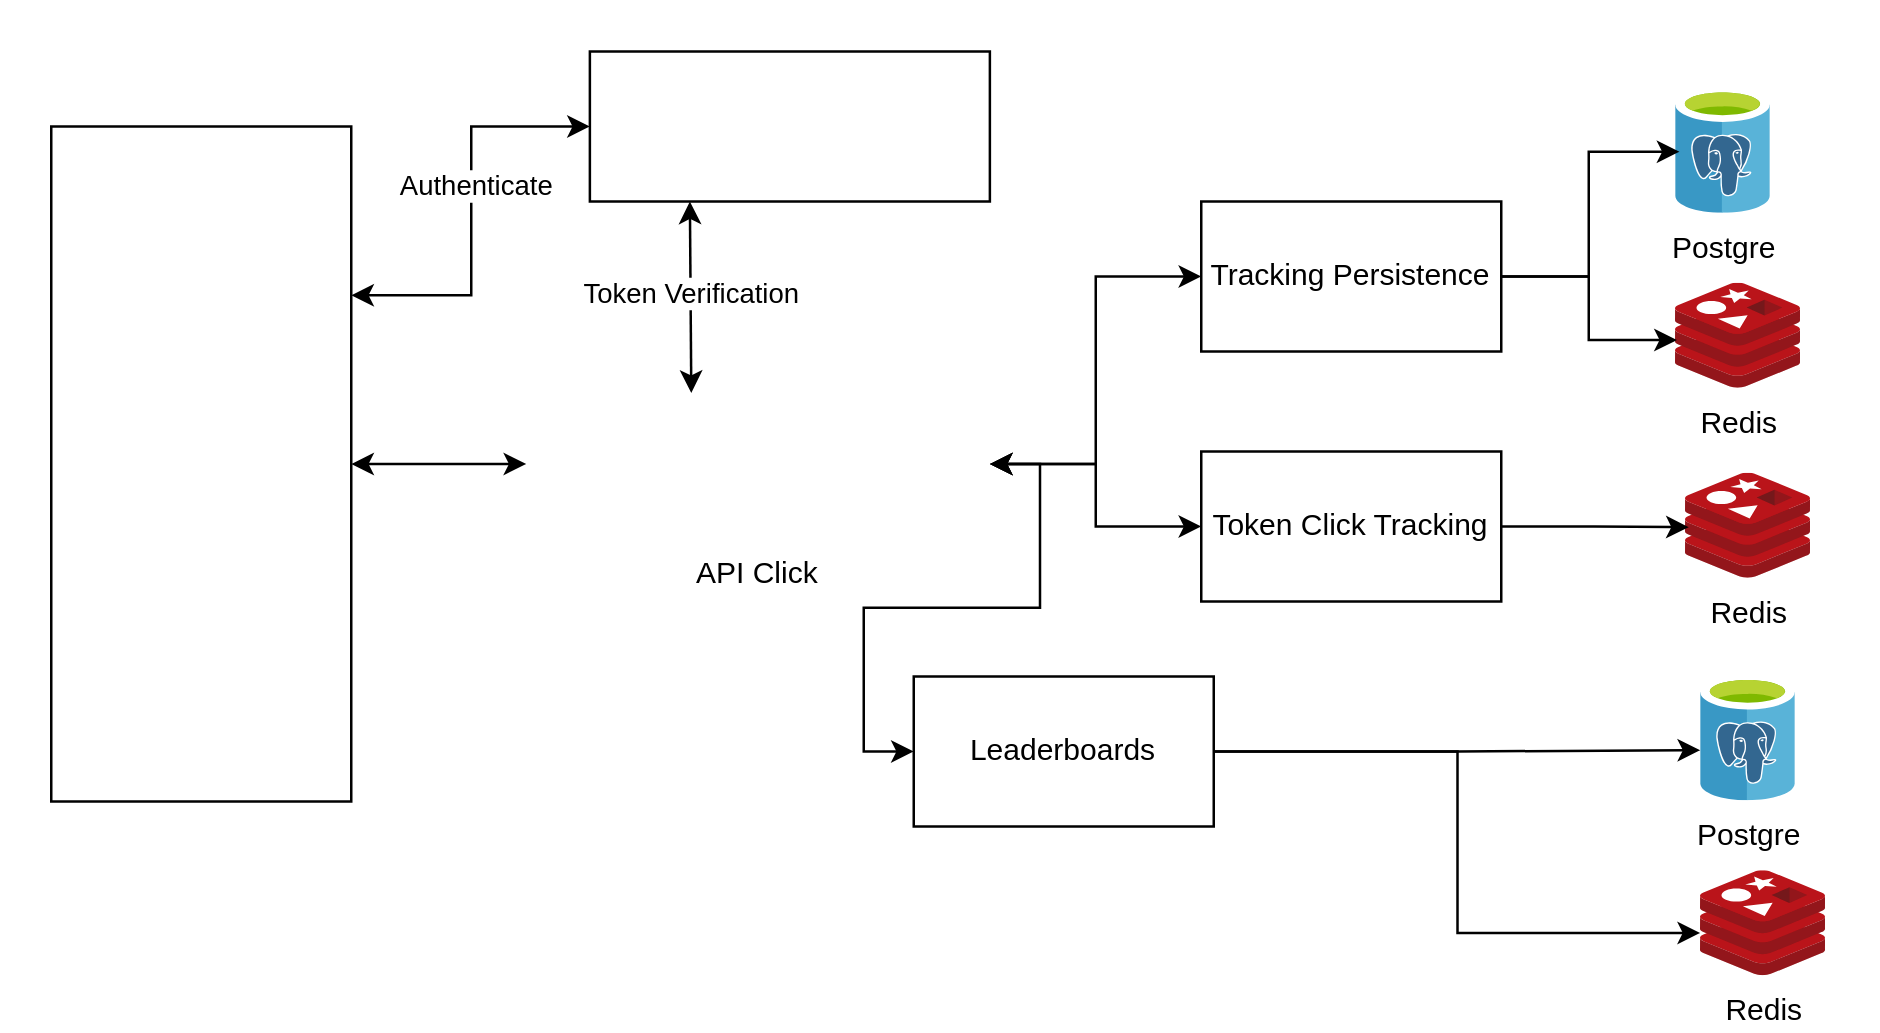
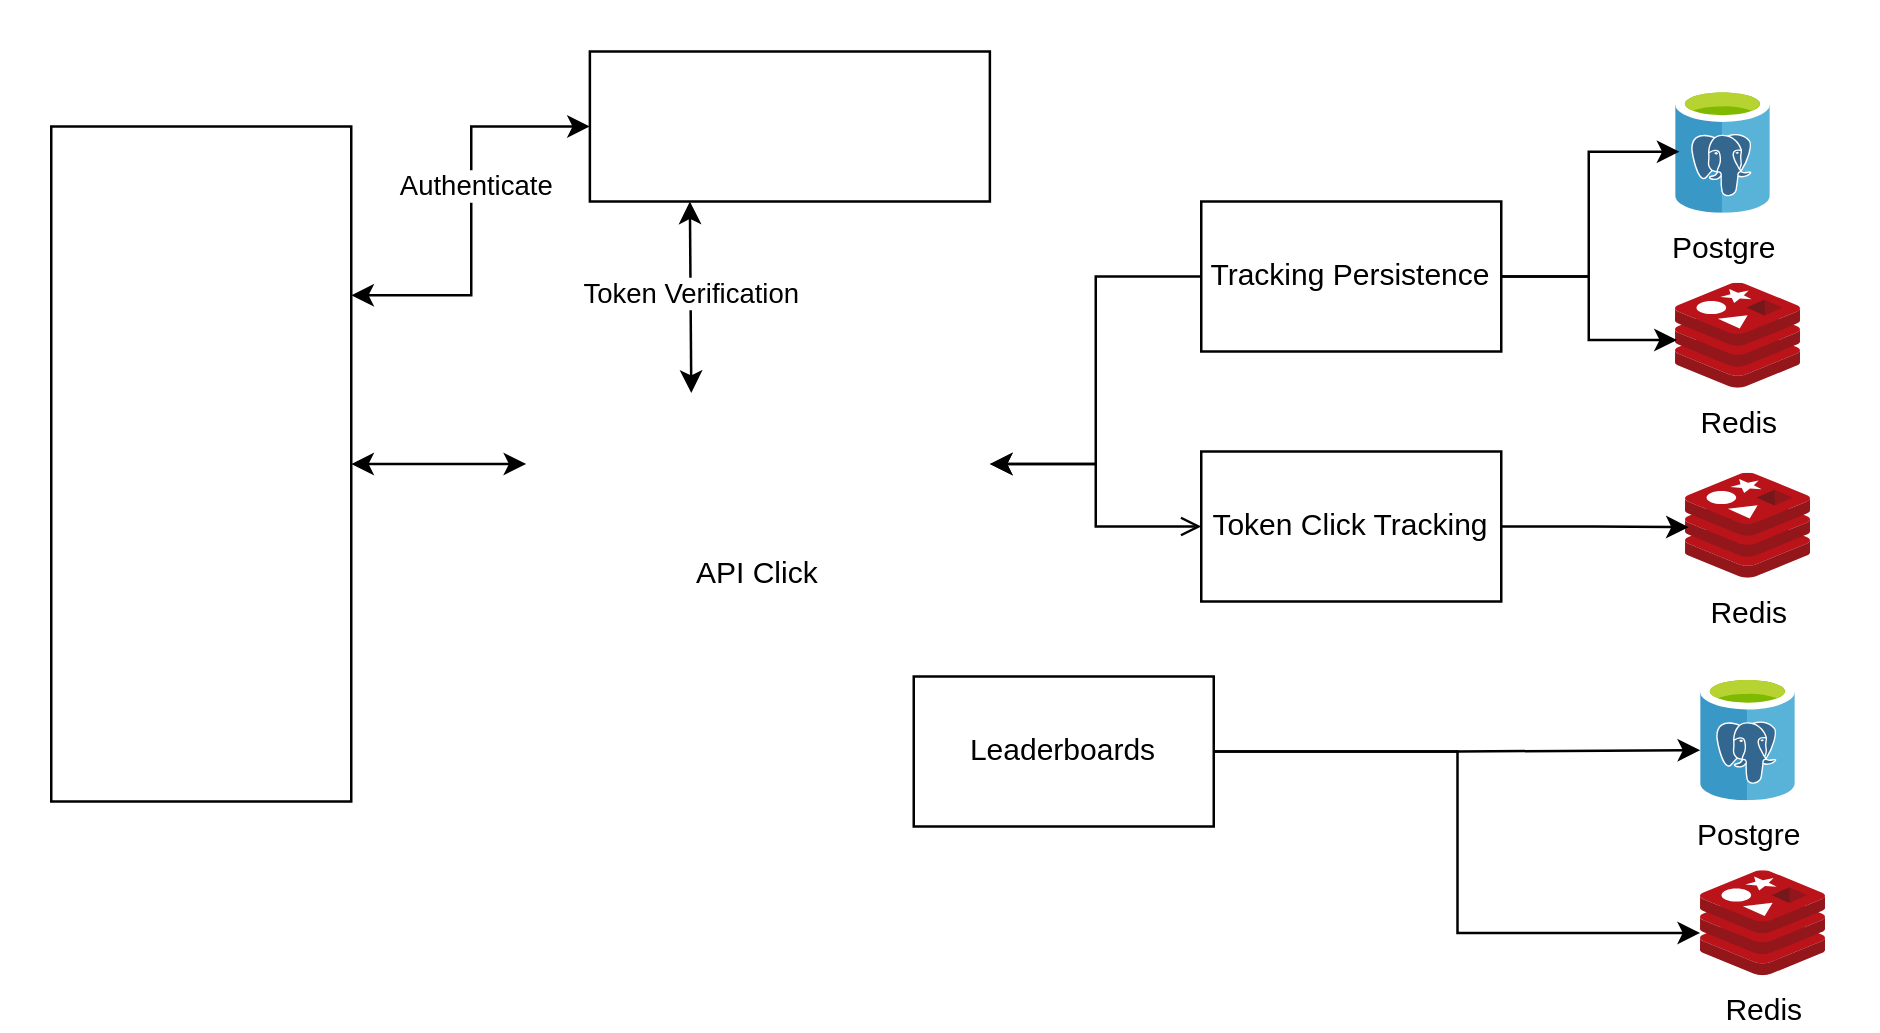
  <mxCell id="0" />
  <mxCell id="1" parent="0" />
  <mxCell id="2" style="edgeStyle=orthogonalEdgeStyle;rounded=0;orthogonalLoop=1;jettySize=auto;html=1;exitX=1;exitY=0.5;exitDx=0;exitDy=0;entryX=0;entryY=0.5;entryDx=0;entryDy=0;startArrow=classic;startFill=1;" edge="1" parent="1" source="3" target="8"><mxGeometry relative="1" as="geometry" /></mxCell>
  <mxCell id="3" value="" style="rounded=0;whiteSpace=wrap;html=1;" vertex="1" parent="1"><mxGeometry x="20" y="50" width="120" height="270" as="geometry" /></mxCell>
  <mxCell id="4" value="" style="shape=image;verticalLabelPosition=bottom;labelBackgroundColor=default;verticalAlign=top;aspect=fixed;imageAspect=0;image=https://static-00.iconduck.com/assets.00/react-original-wordmark-icon-1679x2048-hjal07w8.png;" vertex="1" parent="1"><mxGeometry x="39" y="130" width="82" height="100" as="geometry" /></mxCell>
- <mxCell id="5" style="edgeStyle=orthogonalEdgeStyle;rounded=0;orthogonalLoop=1;jettySize=auto;html=1;exitX=1;exitY=0.5;exitDx=0;exitDy=0;entryX=0;entryY=0.5;entryDx=0;entryDy=0;startArrow=classic;startFill=1;" edge="1" parent="1" source="8" target="11"><mxGeometry relative="1" as="geometry" /></mxCell>
- <mxCell id="6" style="edgeStyle=orthogonalEdgeStyle;rounded=0;orthogonalLoop=1;jettySize=auto;html=1;exitX=1;exitY=0.5;exitDx=0;exitDy=0;entryX=0;entryY=0.5;entryDx=0;entryDy=0;startArrow=classic;startFill=1;" edge="1" parent="1" source="8" target="14"><mxGeometry relative="1" as="geometry" /></mxCell>
- <mxCell id="7" style="edgeStyle=orthogonalEdgeStyle;rounded=0;orthogonalLoop=1;jettySize=auto;html=1;exitX=1;exitY=0.5;exitDx=0;exitDy=0;entryX=0;entryY=0.5;entryDx=0;entryDy=0;startArrow=classic;startFill=1;" edge="1" parent="1" source="8" target="19"><mxGeometry relative="1" as="geometry" /></mxCell>
+ <mxCell id="5" style="edgeStyle=orthogonalEdgeStyle;rounded=0;orthogonalLoop=1;jettySize=auto;html=1;exitX=1;exitY=0.5;exitDx=0;exitDy=0;entryX=0;entryY=0.5;entryDx=0;entryDy=0;startArrow=classic;startFill=1;endArrow=none;" edge="1" parent="1" source="8" target="11"><mxGeometry relative="1" as="geometry" /></mxCell>
+ <mxCell id="6" style="edgeStyle=orthogonalEdgeStyle;rounded=0;orthogonalLoop=1;jettySize=auto;html=1;exitX=1;exitY=0.5;exitDx=0;exitDy=0;entryX=0;entryY=0.5;entryDx=0;entryDy=0;startArrow=classic;startFill=1;endArrow=open;" edge="1" parent="1" source="8" target="14"><mxGeometry relative="1" as="geometry" /></mxCell>
  <mxCell id="8" value="API Click" style="shape=image;verticalLabelPosition=bottom;labelBackgroundColor=default;verticalAlign=top;aspect=fixed;imageAspect=0;image=https://miro.medium.com/v2/resize:fit:1020/1*vi1keg-mSEHuQCMcPK_orw.png;" vertex="1" parent="1"><mxGeometry x="210" y="155" width="185.45" height="60" as="geometry" /></mxCell>
  <mxCell id="9" value="" style="endArrow=classic;startArrow=classic;html=1;rounded=0;exitX=1;exitY=0.25;exitDx=0;exitDy=0;entryX=0;entryY=0.5;entryDx=0;entryDy=0;edgeStyle=elbowEdgeStyle;" edge="1" parent="1" source="3" target="26"><mxGeometry width="50" height="50" relative="1" as="geometry"><mxPoint x="180" y="200" as="sourcePoint" /><mxPoint x="230" y="150" as="targetPoint" /></mxGeometry></mxCell>
  <mxCell id="10" value="Authenticate" style="edgeLabel;html=1;align=center;verticalAlign=middle;resizable=0;points=[];" vertex="1" connectable="0" parent="9"><mxGeometry x="0.129" y="-1" relative="1" as="geometry"><mxPoint as="offset" /></mxGeometry></mxCell>
  <mxCell id="11" value="Tracking Persistence" style="rounded=0;whiteSpace=wrap;html=1;" vertex="1" parent="1"><mxGeometry x="480" y="80" width="120" height="60" as="geometry" /></mxCell>
  <mxCell id="12" value="" style="endArrow=classic;startArrow=classic;html=1;rounded=0;entryX=0.25;entryY=1;entryDx=0;entryDy=0;exitX=0.356;exitY=0.026;exitDx=0;exitDy=0;exitPerimeter=0;" edge="1" parent="1" source="8" target="26"><mxGeometry width="50" height="50" relative="1" as="geometry"><mxPoint x="240" y="340" as="sourcePoint" /><mxPoint x="290" y="290" as="targetPoint" /></mxGeometry></mxCell>
  <mxCell id="13" value="Token Verification" style="edgeLabel;html=1;align=center;verticalAlign=middle;resizable=0;points=[];" vertex="1" connectable="0" parent="12"><mxGeometry x="0.045" relative="1" as="geometry"><mxPoint as="offset" /></mxGeometry></mxCell>
  <mxCell id="14" value="Token Click Tracking" style="rounded=0;whiteSpace=wrap;html=1;" vertex="1" parent="1"><mxGeometry x="480" y="180" width="120" height="60" as="geometry" /></mxCell>
  <mxCell id="15" value="Postgre" style="image;sketch=0;aspect=fixed;html=1;points=[];align=center;fontSize=12;image=img/lib/mscae/Azure_Database_for_PostgreSQL_servers.svg;" vertex="1" parent="1"><mxGeometry x="670" y="35" width="38" height="50" as="geometry" /></mxCell>
  <mxCell id="16" style="edgeStyle=orthogonalEdgeStyle;rounded=0;orthogonalLoop=1;jettySize=auto;html=1;exitX=1;exitY=0.5;exitDx=0;exitDy=0;entryX=0.034;entryY=0.502;entryDx=0;entryDy=0;entryPerimeter=0;" edge="1" parent="1" source="11" target="15"><mxGeometry relative="1" as="geometry" /></mxCell>
  <mxCell id="17" value="Redis" style="image;sketch=0;aspect=fixed;html=1;points=[];align=center;fontSize=12;image=img/lib/mscae/Cache_Redis_Product.svg;" vertex="1" parent="1"><mxGeometry x="670" y="113" width="50" height="42" as="geometry" /></mxCell>
  <mxCell id="18" style="edgeStyle=orthogonalEdgeStyle;rounded=0;orthogonalLoop=1;jettySize=auto;html=1;exitX=1;exitY=0.5;exitDx=0;exitDy=0;entryX=0.005;entryY=0.534;entryDx=0;entryDy=0;entryPerimeter=0;" edge="1" parent="1" source="11" target="17"><mxGeometry relative="1" as="geometry" /></mxCell>
  <mxCell id="19" value="Leaderboards" style="rounded=0;whiteSpace=wrap;html=1;" vertex="1" parent="1"><mxGeometry x="365" y="270" width="120" height="60" as="geometry" /></mxCell>
  <mxCell id="20" value="Redis" style="image;sketch=0;aspect=fixed;html=1;points=[];align=center;fontSize=12;image=img/lib/mscae/Cache_Redis_Product.svg;" vertex="1" parent="1"><mxGeometry x="674" y="189" width="50" height="42" as="geometry" /></mxCell>
  <mxCell id="21" value="Postgre" style="image;sketch=0;aspect=fixed;html=1;points=[];align=center;fontSize=12;image=img/lib/mscae/Azure_Database_for_PostgreSQL_servers.svg;" vertex="1" parent="1"><mxGeometry x="680" y="270" width="38" height="50" as="geometry" /></mxCell>
  <mxCell id="22" value="Redis" style="image;sketch=0;aspect=fixed;html=1;points=[];align=center;fontSize=12;image=img/lib/mscae/Cache_Redis_Product.svg;" vertex="1" parent="1"><mxGeometry x="680" y="348" width="50" height="42" as="geometry" /></mxCell>
  <mxCell id="23" style="edgeStyle=orthogonalEdgeStyle;rounded=0;orthogonalLoop=1;jettySize=auto;html=1;exitX=1;exitY=0.5;exitDx=0;exitDy=0;entryX=0.02;entryY=0.507;entryDx=0;entryDy=0;entryPerimeter=0;" edge="1" parent="1" source="14" target="20"><mxGeometry relative="1" as="geometry" /></mxCell>
  <mxCell id="24" style="edgeStyle=orthogonalEdgeStyle;rounded=0;orthogonalLoop=1;jettySize=auto;html=1;exitX=1;exitY=0.5;exitDx=0;exitDy=0;entryX=-0.011;entryY=0.589;entryDx=0;entryDy=0;entryPerimeter=0;" edge="1" parent="1" source="19" target="21"><mxGeometry relative="1" as="geometry" /></mxCell>
  <mxCell id="25" style="edgeStyle=orthogonalEdgeStyle;rounded=0;orthogonalLoop=1;jettySize=auto;html=1;exitX=1;exitY=0.5;exitDx=0;exitDy=0;entryX=-0.009;entryY=0.585;entryDx=0;entryDy=0;entryPerimeter=0;" edge="1" parent="1" source="19" target="22"><mxGeometry relative="1" as="geometry" /></mxCell>
  <mxCell id="26" value="" style="rounded=0;whiteSpace=wrap;html=1;" vertex="1" parent="1"><mxGeometry x="235.45" y="20" width="160" height="60" as="geometry" /></mxCell>
  <mxCell id="27" value="" style="shape=image;verticalLabelPosition=bottom;labelBackgroundColor=default;verticalAlign=top;aspect=fixed;imageAspect=0;image=https://raw.githubusercontent.com/konfig-sdks/openapi-examples/HEAD/clerk/backend/logo.png;" vertex="1" parent="1"><mxGeometry x="246.68" y="30" width="137.54" height="40" as="geometry" /></mxCell>
